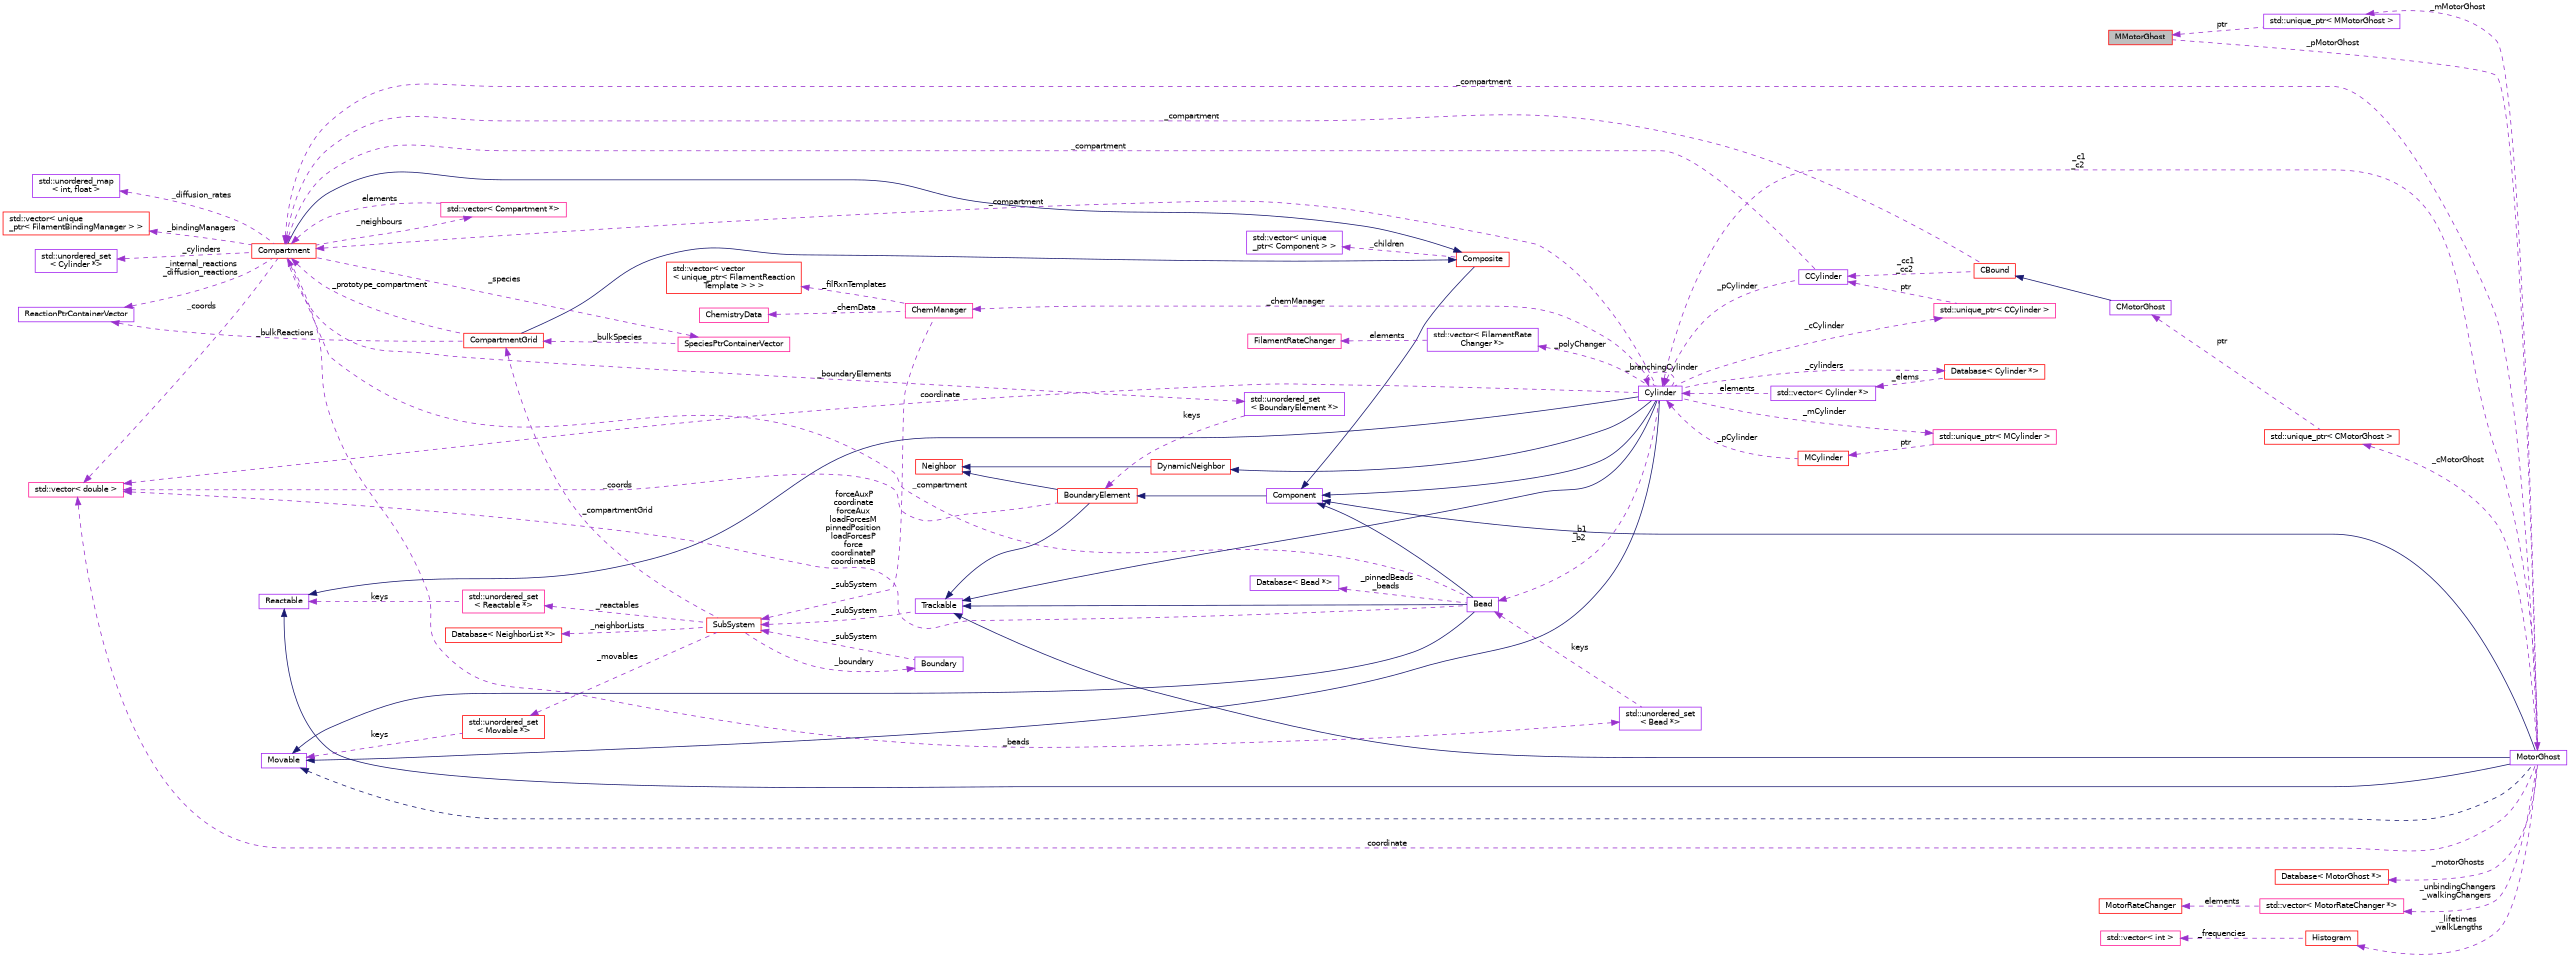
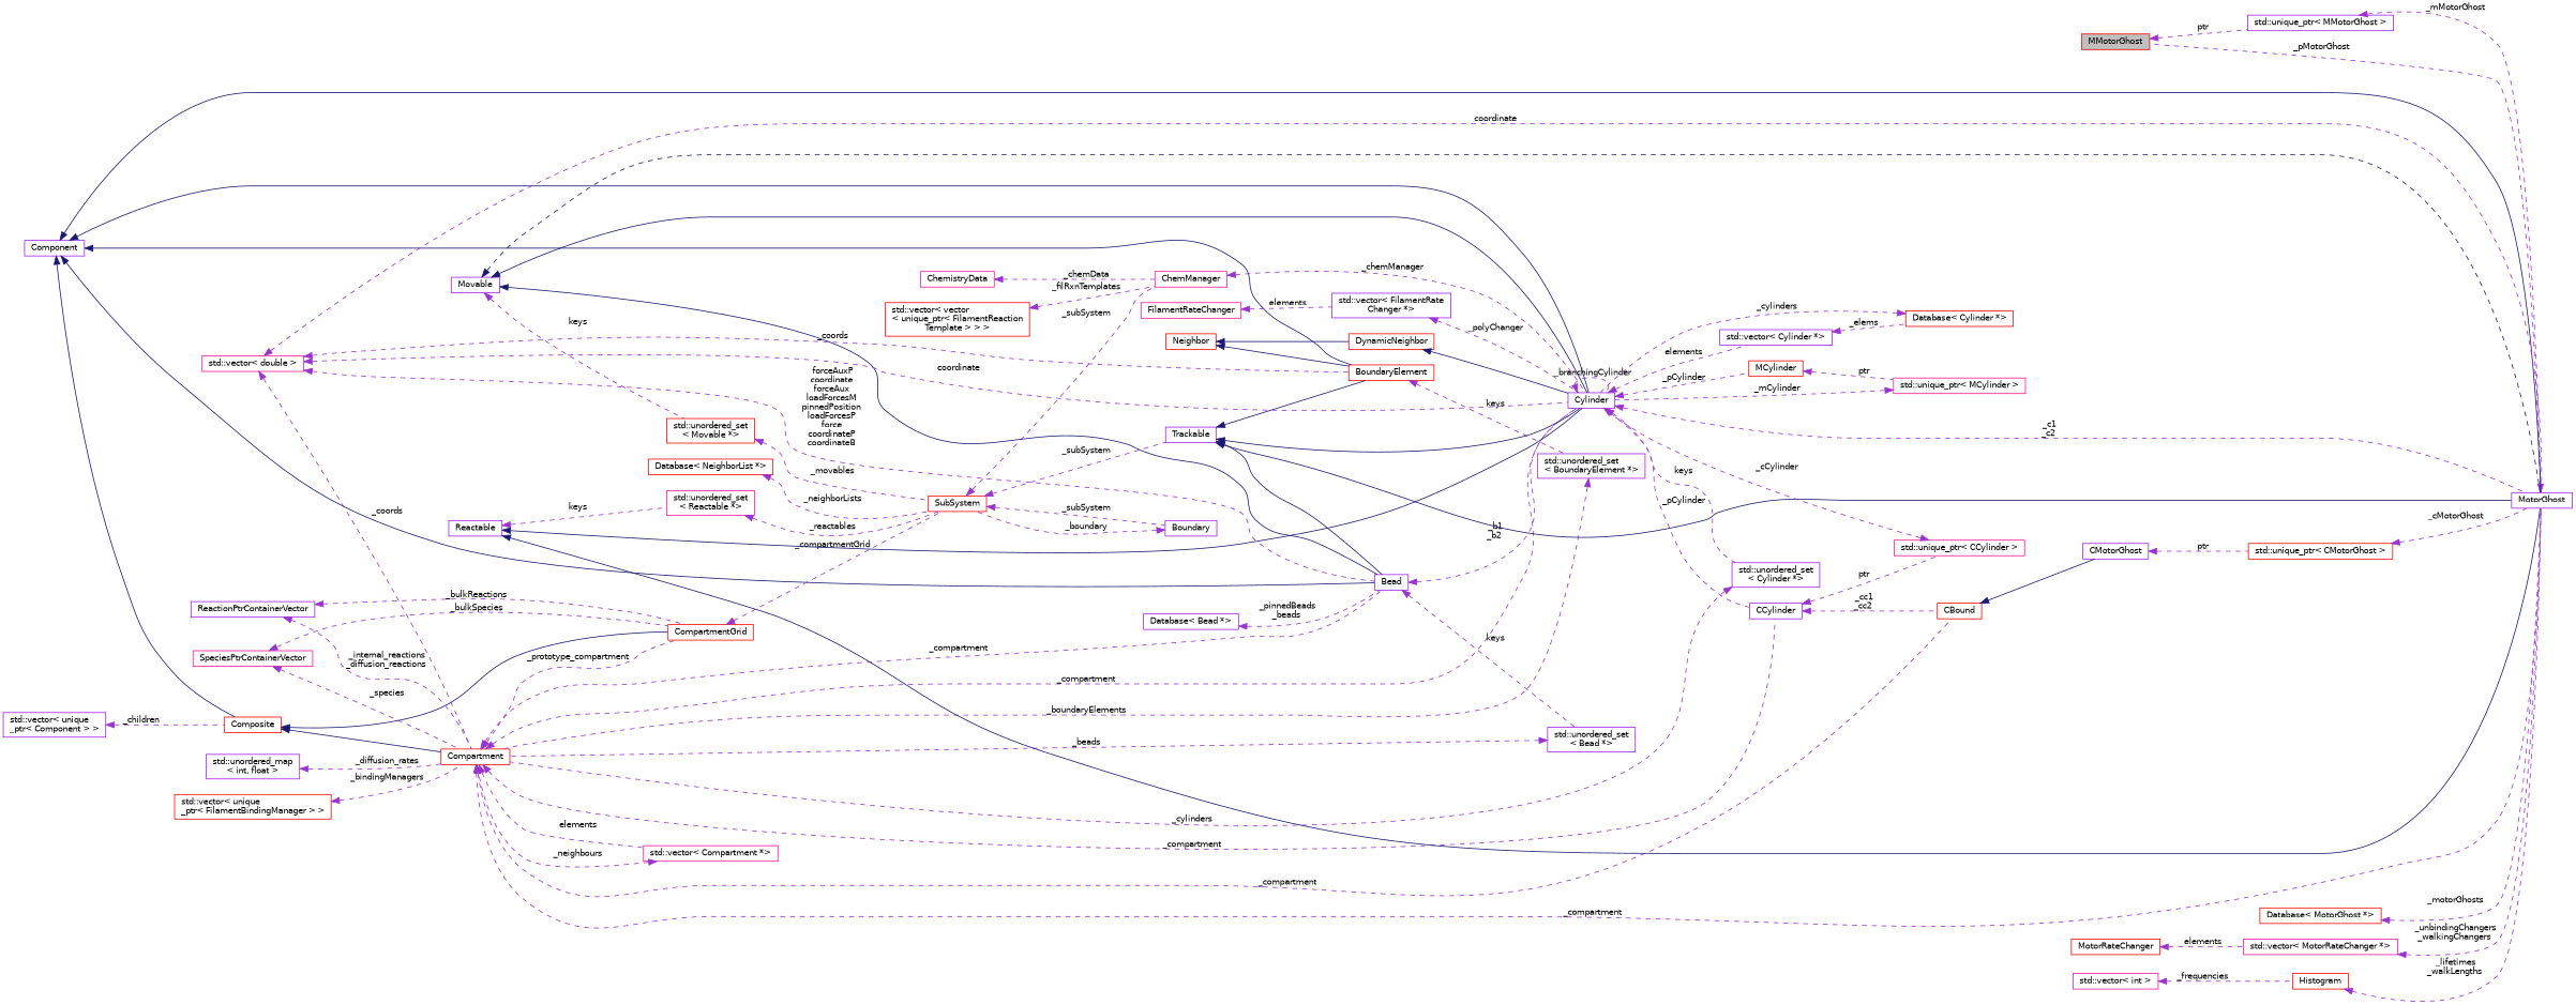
  digraph {
    rankdir=LR
    node [color=purple fillcolor=white fontname=Helvetica fontsize=10 shape=record style=filled]
    edge [color=darkorchid3 dir=back fontname=Helvetica fontsize=10 labelfontname=Helvetica labelfontsize=10 style=dashed]
    n1 [color=red fillcolor=grey75 fontcolor=black height=0.2 label=MMotorGhost width=0.4]
    n2 [height=0.2 label="std::unique_ptr\< MMotorGhost \>" width=0.4]
    n3 [height=0.2 label=MotorGhost width=0.4]
    n4 [height=0.2 label=CMotorGhost width=0.4]
    n5 [color=red height=0.2 label="std::unique_ptr\< CMotorGhost \>" width=0.4]
    n6 [height=0.2 label=Component width=0.4]
    n7 [color=red height=0.2 label=Composite width=0.4]
    n8 [height=0.2 label=Bead width=0.4]
    n9 [height=0.2 label=Cylinder width=0.4]
    n10 [color=red height=0.2 label=BoundaryElement width=0.4]
    n11 [color=red height=0.2 label=CompartmentGrid width=0.4]
    n12 [color=red height=0.2 label=Compartment width=0.4]
    n13 [height=0.2 label="std::unordered_set\l\< Bead *\>" width=0.4]
    n14 [height=0.2 label=CCylinder width=0.4]
    n15 [height=0.2 label="std::unordered_set\l\< Cylinder *\>" width=0.4]
    n16 [height=0.2 label="std::vector\< Cylinder *\>" width=0.4]
    n17 [color=red height=0.2 label=MCylinder width=0.4]
    n18 [height=0.2 label="std::unordered_set\l\< BoundaryElement *\>" width=0.4]
    n19 [color=red height=0.2 label=SubSystem width=0.4]
    n20 [color=deeppink height=0.2 label="std::vector\< Compartment *\>" width=0.4]
    n21 [color=red height=0.2 label=CBound width=0.4]
    n22 [height=0.2 label="std::vector\< unique\l_ptr\< Component \> \>" width=0.4]
    n23 [height=0.2 label=Trackable width=0.4]
    n24 [height=0.2 label=Boundary width=0.4]
    n25 [color=deeppink height=0.2 label=ChemManager width=0.4]
    n26 [color=red height=0.2 label="std::unordered_set\l\< Movable *\>" width=0.4]
    n27 [height=0.2 label=Movable width=0.4]
    n28 [color=deeppink height=0.2 label="std::unordered_set\l\< Reactable *\>" width=0.4]
    n29 [height=0.2 label=Reactable width=0.4]
    n30 [color=deeppink height=0.2 label="std::unique_ptr\< CCylinder \>" width=0.4]
    n31 [height=0.2 label="Database\< Bead *\>" width=0.4]
    n32 [color=deeppink height=0.2 label="std::vector\< double \>" width=0.4]
    n33 [color=red height=0.2 label="Database\< Cylinder *\>" width=0.4]
    n34 [color=deeppink height=0.2 label="std::unique_ptr\< MCylinder \>" width=0.4]
    n35 [color=red height=0.2 label=DynamicNeighbor width=0.4]
    n36 [color=red height=0.2 label=Neighbor width=0.4]
    n37 [height=0.2 label="std::vector\< FilamentRate\lChanger *\>" width=0.4]
    n38 [color=deeppink height=0.2 label=FilamentRateChanger width=0.4]
    n39 [color=red height=0.2 label="std::vector\< vector\l\< unique_ptr\< FilamentReaction\lTemplate \> \> \>" width=0.4]
    n40 [color=deeppink height=0.2 label=ChemistryData width=0.4]
    n41 [height=0.2 label=ReactionPtrContainerVector width=0.4]
    n42 [height=0.2 label="std::unordered_map\l\< int, float \>" width=0.4]
    n43 [color=red height=0.2 label="std::vector\< unique\l_ptr\< FilamentBindingManager \> \>" width=0.4]
    n44 [color=deeppink height=0.2 label=SpeciesPtrContainerVector width=0.4]
    n45 [color=red height=0.2 label="Database\< NeighborList *\>" width=0.4]
    n46 [color=red height=0.2 label="Database\< MotorGhost *\>" width=0.4]
    n47 [color=deeppink height=0.2 label="std::vector\< MotorRateChanger *\>" width=0.4]
    n48 [color=red height=0.2 label=MotorRateChanger width=0.4]
    n49 [color=red height=0.2 label=Histogram width=0.4]
    n50 [color=deeppink height=0.2 label="std::vector\< int \>" width=0.4]
    n1 -> n2 [label=" ptr"]
    n2 -> n3 [label=" _mMotorGhost"]
    n3 -> n1 [label=" _pMotorGhost"]
    n4 -> n5 [label=" ptr"]
    n5 -> n3 [label=" _cMotorGhost"]
    n6 -> n3 [color=midnightblue style=solid]
    n6 -> n7 [color=midnightblue style=solid]
    n6 -> n8 [color=midnightblue style=solid]
    n6 -> n9 [color=midnightblue style=solid]
-   n10 -> n6 [color=midnightblue style=solid]
+   n6 -> n10 [color=midnightblue style=solid]
    n7 -> n11 [color=midnightblue style=solid]
    n7 -> n12 [color=midnightblue style=solid]
    n8 -> n9 [label=" _b1\n_b2"]
    n8 -> n13 [label=" keys"]
    n9 -> n3 [label=" _c1\n_c2"]
    n9 -> n9 [label=" _branchingCylinder"]
    n9 -> n14 [label=" _pCylinder"]
+   n9 -> n15 [label=" keys"]
    n9 -> n16 [label=" elements"]
    n9 -> n17 [label=" _pCylinder"]
    n10 -> n18 [label=" keys"]
    n11 -> n19 [label=" _compartmentGrid"]
    n12 -> n3 [label=" _compartment"]
    n12 -> n8 [label=" _compartment"]
    n12 -> n9 [label=" _compartment"]
    n12 -> n11 [label=" _prototype_compartment"]
    n12 -> n14 [label=" _compartment"]
    n12 -> n20 [label=" elements"]
    n12 -> n21 [label=" _compartment"]
    n13 -> n12 [label=" _beads"]
    n14 -> n21 [label=" _cc1\n_cc2"]
    n14 -> n30 [label=" ptr"]
    n15 -> n12 [label=" _cylinders"]
    n16 -> n33 [label=" _elems"]
    n17 -> n34 [label=" ptr"]
    n18 -> n12 [label=" _boundaryElements"]
    n19 -> n23 [label=" _subSystem"]
    n19 -> n24 [label=" _subSystem"]
    n19 -> n25 [label=" _subSystem"]
    n20 -> n12 [label=" _neighbours"]
    n21 -> n4 [color=midnightblue style=solid]
    n22 -> n7 [label=" _children"]
    n23 -> n3 [color=midnightblue style=solid]
    n23 -> n8 [color=midnightblue style=solid]
    n23 -> n9 [color=midnightblue style=solid]
    n23 -> n10 [color=midnightblue style=solid]
    n24 -> n19 [label=" _boundary"]
    n25 -> n9 [label=" _chemManager"]
    n26 -> n19 [label=" _movables"]
    n27 -> n3 [color=midnightblue]
    n27 -> n8 [color=midnightblue style=solid]
    n27 -> n9 [color=midnightblue style=solid]
    n27 -> n26 [label=" keys"]
    n28 -> n19 [label=" _reactables"]
    n29 -> n3 [color=midnightblue style=solid]
    n29 -> n9 [color=midnightblue style=solid]
    n29 -> n28 [label=" keys"]
    n30 -> n9 [label=" _cCylinder"]
    n31 -> n8 [label=" _pinnedBeads\n_beads"]
    n32 -> n3 [label=" coordinate"]
    n32 -> n8 [label=" forceAuxP\ncoordinate\nforceAux\nloadForcesM\npinnedPosition\nloadForcesP\nforce\ncoordinateP\ncoordinateB"]
    n32 -> n9 [label=" coordinate"]
    n32 -> n10 [label=" _coords"]
    n32 -> n12 [label=" _coords"]
    n33 -> n9 [label=" _cylinders"]
    n34 -> n9 [label=" _mCylinder"]
    n35 -> n9 [color=midnightblue style=solid]
    n36 -> n10 [color=midnightblue style=solid]
    n36 -> n35 [color=midnightblue style=solid]
    n37 -> n9 [label=" _polyChanger"]
    n38 -> n37 [label=" elements"]
    n39 -> n25 [label=" _filRxnTemplates"]
    n40 -> n25 [label=" _chemData"]
    n41 -> n11 [label=" _bulkReactions"]
    n41 -> n12 [label=" _internal_reactions\n_diffusion_reactions"]
    n42 -> n12 [label=" _diffusion_rates"]
    n43 -> n12 [label=" _bindingManagers"]
-   n11 -> n44 [label=" _bulkSpecies"]
+   n44 -> n11 [label=" _bulkSpecies"]
    n44 -> n12 [label=" _species"]
    n45 -> n19 [label=" _neighborLists"]
    n46 -> n3 [label=" _motorGhosts"]
    n47 -> n3 [label=" _unbindingChangers\n_walkingChangers"]
    n48 -> n47 [label=" elements"]
    n49 -> n3 [label=" _lifetimes\n_walkLengths"]
    n50 -> n49 [label=" _frequencies"]
  }
